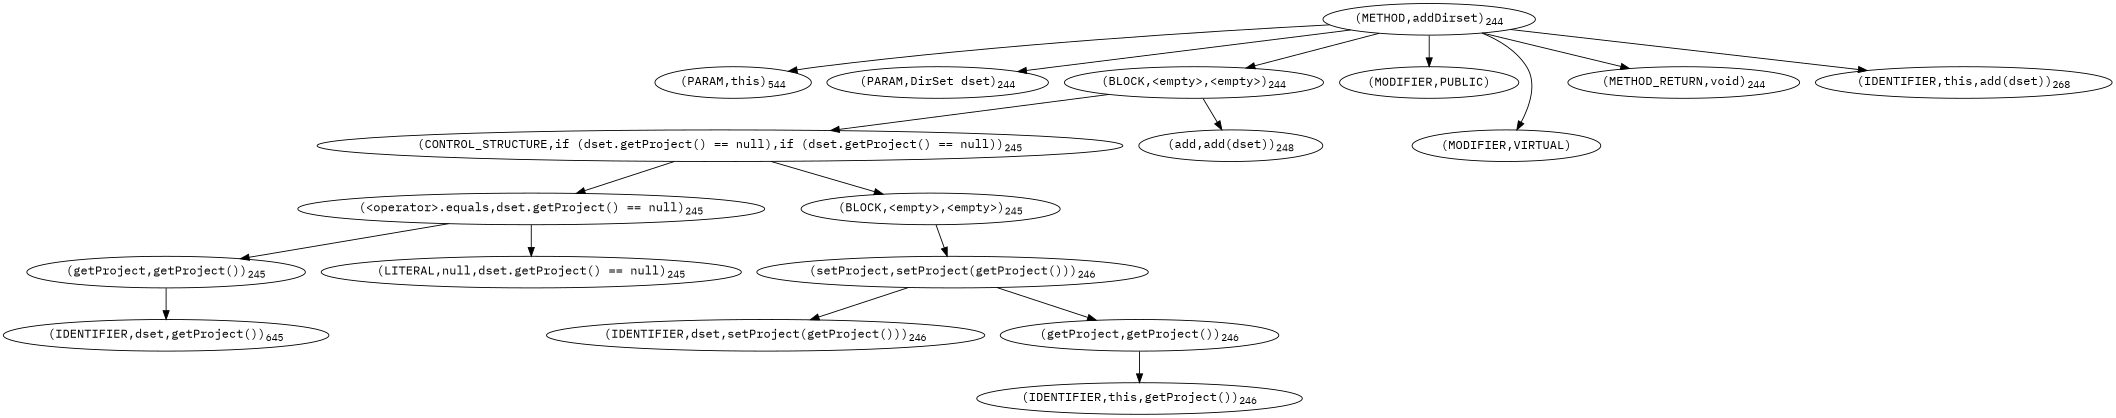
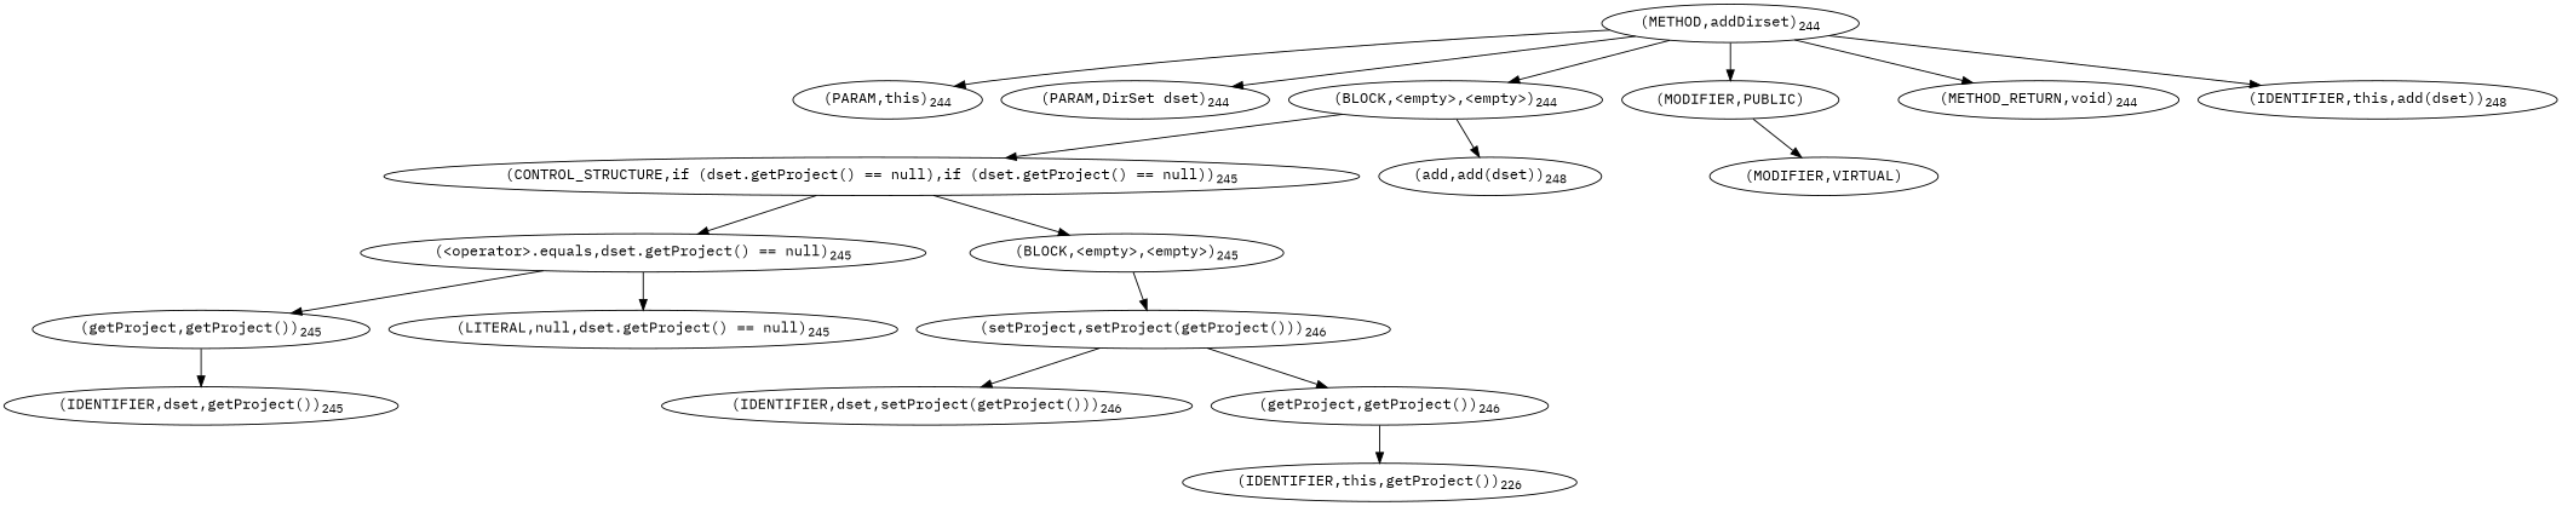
  digraph {
    fontname="IBM Plex Mono"
    node [fontname="IBM Plex Mono"]
    edge [fontname="IBM Plex Mono"]
    n1 [label=<(METHOD,addDirset)<SUB>244</SUB>>]
-   n2 [label=<(PARAM,this)<SUB>544</SUB>>]
+   n2 [label=<(PARAM,this)<SUB>244</SUB>>]
    n3 [label=<(PARAM,DirSet dset)<SUB>244</SUB>>]
    n4 [label=<(BLOCK,&lt;empty&gt;,&lt;empty&gt;)<SUB>244</SUB>>]
    n5 [label=<(MODIFIER,PUBLIC)>]
    n6 [label=<(MODIFIER,VIRTUAL)>]
    n7 [label=<(METHOD_RETURN,void)<SUB>244</SUB>>]
-   n8 [label=<(IDENTIFIER,this,add(dset))<SUB>268</SUB>>]
+   n8 [label=<(IDENTIFIER,this,add(dset))<SUB>248</SUB>>]
    n9 [label=<(CONTROL_STRUCTURE,if (dset.getProject() == null),if (dset.getProject() == null))<SUB>245</SUB>>]
    n10 [label=<(add,add(dset))<SUB>248</SUB>>]
    n11 [label=<(&lt;operator&gt;.equals,dset.getProject() == null)<SUB>245</SUB>>]
    n12 [label=<(BLOCK,&lt;empty&gt;,&lt;empty&gt;)<SUB>245</SUB>>]
    n13 [label=<(getProject,getProject())<SUB>245</SUB>>]
    n14 [label=<(LITERAL,null,dset.getProject() == null)<SUB>245</SUB>>]
    n15 [label=<(setProject,setProject(getProject()))<SUB>246</SUB>>]
-   n16 [label=<(IDENTIFIER,dset,getProject())<SUB>645</SUB>>]
+   n16 [label=<(IDENTIFIER,dset,getProject())<SUB>245</SUB>>]
    n17 [label=<(IDENTIFIER,dset,setProject(getProject()))<SUB>246</SUB>>]
    n18 [label=<(getProject,getProject())<SUB>246</SUB>>]
-   n19 [label=<(IDENTIFIER,this,getProject())<SUB>246</SUB>>]
+   n19 [label=<(IDENTIFIER,this,getProject())<SUB>226</SUB>>]
    n1 -> n2
    n1 -> n3
    n1 -> n4
    n1 -> n5
-   n1 -> n6
+   n5 -> n6
    n1 -> n7
    n1 -> n8
    n4 -> n9
    n4 -> n10
    n9 -> n11
    n9 -> n12
    n11 -> n13
    n11 -> n14
    n12 -> n15
    n13 -> n16
    n15 -> n17
    n15 -> n18
    n18 -> n19
  }
